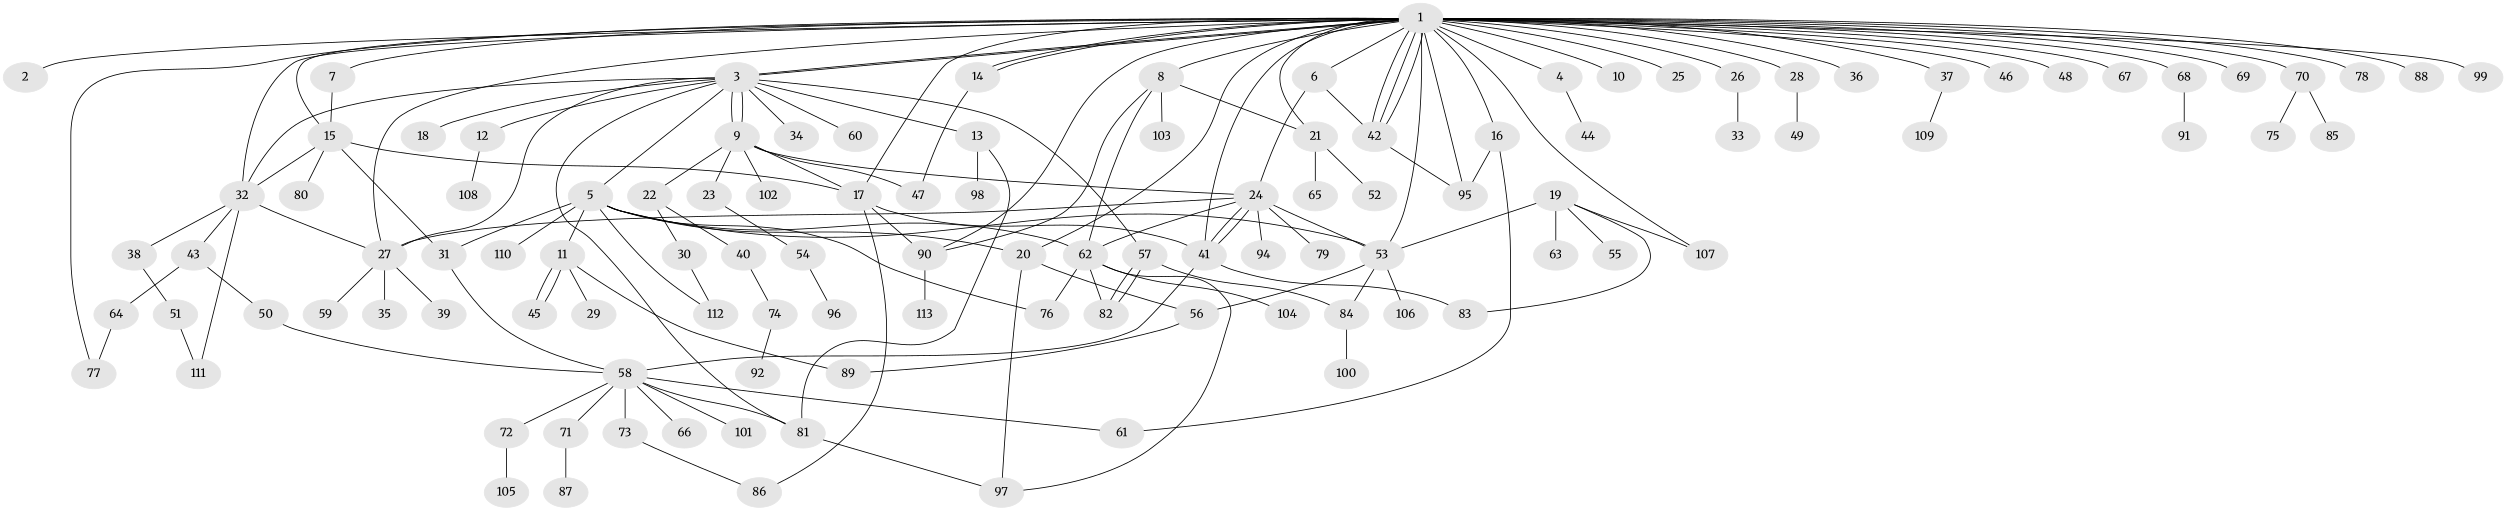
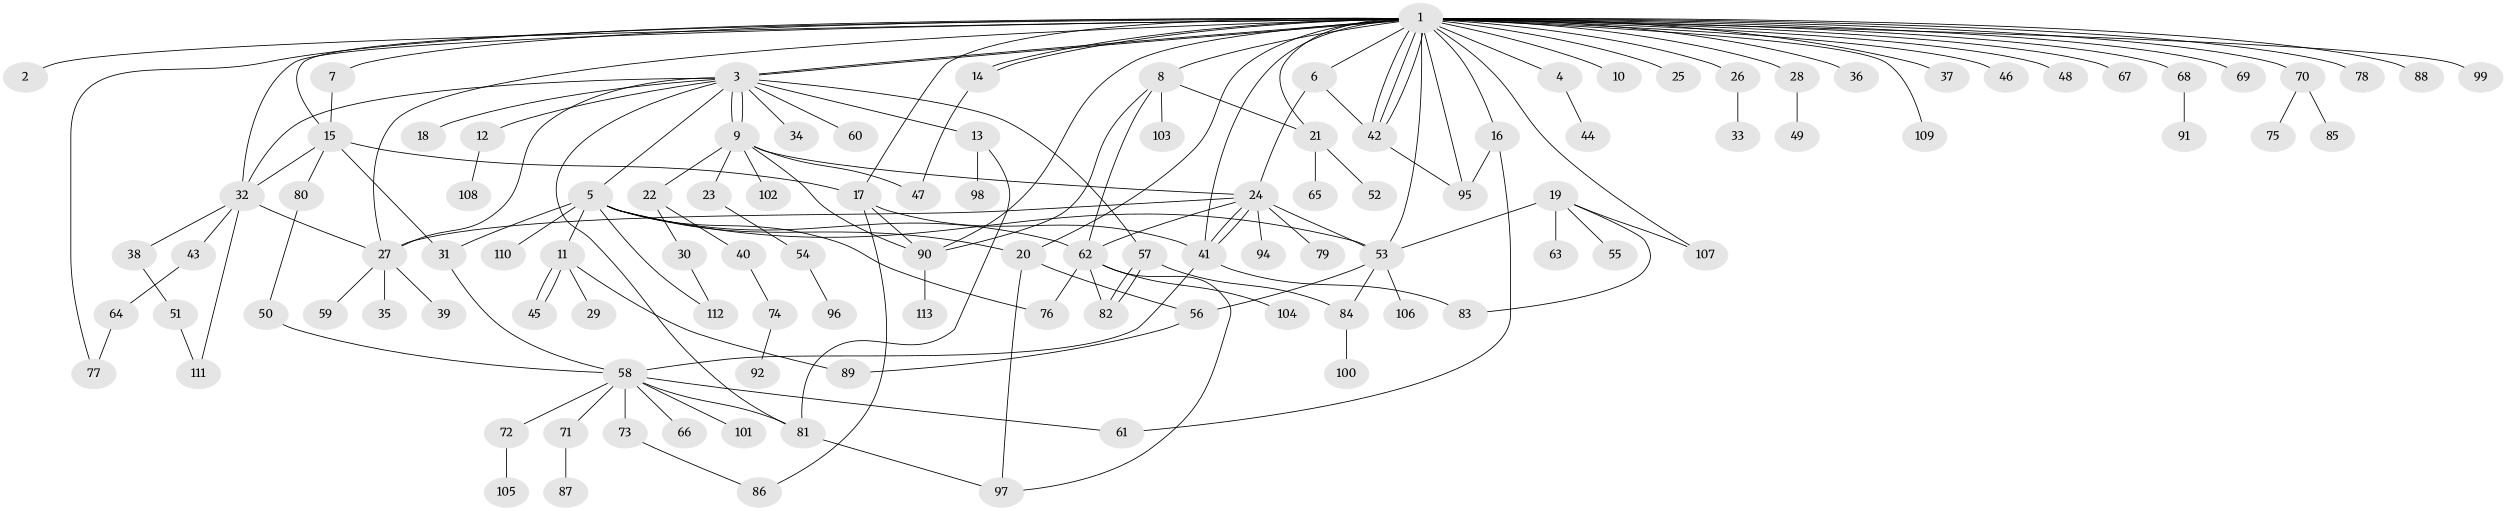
  graph {
    fontname=Merriweather
    node [color=gray90 fontname=Merriweather style=filled]
    edge [fontname=Merriweather]
    1
    2
    3
    4
    6
    7
    8
    10
    14
    15
    16
    17
    20
    21
    25
    26
    27
    28
    32
    36
    37
    41
    42
    46
    48
    53
    67
    68
    69
    70
    77
    78
    88
    90
    95
    99
    109
    107
    5
    9
    12
    13
    18
    34
    57
    60
    81
    44
    24
    62
    103
    47
    31
    80
    61
    86
    19
    55
    63
    83
    56
    97
    52
    65
    33
    35
    39
    59
    49
    38
    43
    111
    58
    84
    106
    91
    75
    85
    113
    11
    76
    110
    112
    22
    23
    102
    108
    98
    82
    29
    45
    89
    104
    79
    94
    30
    40
    54
    74
    96
    66
    71
    72
    73
    101
    51
    50
    64
    92
    100
    87
    105
    1 -- 2
    1 -- 3
    1 -- 3
    1 -- 4
    1 -- 6
    1 -- 7
    1 -- 8
    1 -- 10
    1 -- 14
    1 -- 14
    1 -- 15
    1 -- 16
    1 -- 17
    1 -- 20
    1 -- 21
    1 -- 25
    1 -- 26
    1 -- 27
    1 -- 28
    1 -- 32
    1 -- 36
    1 -- 37
    1 -- 41
    1 -- 42
    1 -- 42
    1 -- 42
    1 -- 46
    1 -- 48
    1 -- 53
    1 -- 67
    1 -- 68
    1 -- 69
    1 -- 70
    1 -- 77
    1 -- 78
    1 -- 88
    1 -- 90
    1 -- 95
    1 -- 99
-   37 -- 109
+   1 -- 109
    1 -- 107
    3 -- 27
    3 -- 32
    3 -- 5
    3 -- 9
    3 -- 9
    3 -- 12
    3 -- 13
    3 -- 18
    3 -- 34
    3 -- 57
    3 -- 60
    3 -- 81
    4 -- 44
    6 -- 42
    6 -- 24
    7 -- 15
    8 -- 21
    8 -- 90
    8 -- 62
    8 -- 103
    14 -- 47
    15 -- 17
    15 -- 32
    15 -- 31
    15 -- 80
    16 -- 95
    16 -- 61
    17 -- 41
    17 -- 90
    17 -- 86
    20 -- 56
    20 -- 97
    21 -- 52
    21 -- 65
    26 -- 33
    27 -- 35
    27 -- 39
    27 -- 59
    28 -- 49
    32 -- 27
    32 -- 38
    32 -- 43
    32 -- 111
    41 -- 83
    41 -- 58
    42 -- 95
    53 -- 56
    53 -- 84
    53 -- 106
    68 -- 91
    70 -- 75
    70 -- 85
    90 -- 113
    5 -- 20
    5 -- 53
    5 -- 62
    5 -- 31
    5 -- 11
    5 -- 76
    5 -- 110
    5 -- 112
-   9 -- 17
+   9 -- 90
    9 -- 24
    9 -- 47
    9 -- 22
    9 -- 23
    9 -- 102
    12 -- 108
    13 -- 81
    13 -- 98
    57 -- 84
    57 -- 82
    57 -- 82
    81 -- 97
    24 -- 27
    24 -- 41
    24 -- 41
    24 -- 53
    24 -- 62
    24 -- 79
    24 -- 94
    62 -- 97
    62 -- 76
    62 -- 82
    62 -- 104
    31 -- 58
    19 -- 53
    19 -- 107
    19 -- 55
    19 -- 63
    19 -- 83
    56 -- 89
    38 -- 51
-   43 -- 50
+   80 -- 50
    43 -- 64
    58 -- 81
    58 -- 61
    58 -- 66
    58 -- 71
    58 -- 72
    58 -- 73
    58 -- 101
    84 -- 100
    11 -- 29
    11 -- 45
    11 -- 45
    11 -- 89
    22 -- 30
    22 -- 40
    23 -- 54
    30 -- 112
    40 -- 74
    54 -- 96
    74 -- 92
    71 -- 87
    72 -- 105
    73 -- 86
    51 -- 111
    50 -- 58
    64 -- 77
  }
